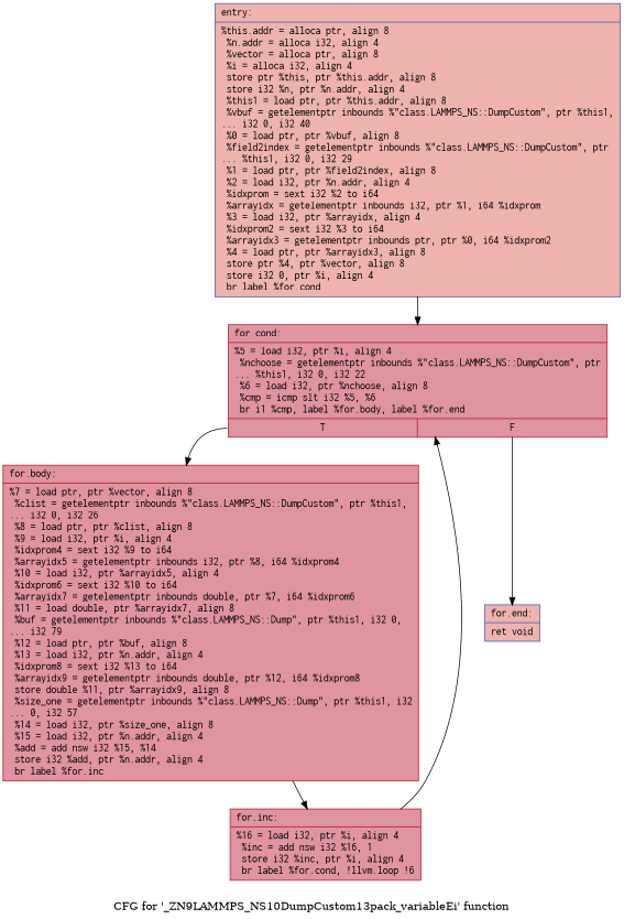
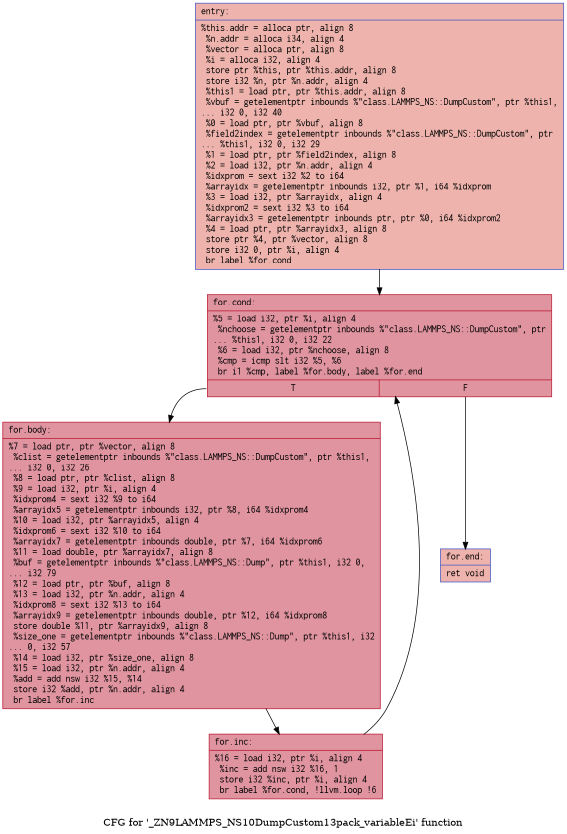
  digraph {
    label="CFG for '_ZN9LAMMPS_NS10DumpCustom13pack_variableEi' function"
    node [color="#b70d28ff" fillcolor="#b70d2870" fontname=Courier shape=record style=filled]
-   n1 [color="#3d50c3ff" fillcolor="#d6524470" label="{entry:\l|  %this.addr = alloca ptr, align 8\l  %n.addr = alloca i32, align 4\l  %vector = alloca ptr, align 8\l  %i = alloca i32, align 4\l  store ptr %this, ptr %this.addr, align 8\l  store i32 %n, ptr %n.addr, align 4\l  %this1 = load ptr, ptr %this.addr, align 8\l  %vbuf = getelementptr inbounds %\"class.LAMMPS_NS::DumpCustom\", ptr %this1,\l... i32 0, i32 40\l  %0 = load ptr, ptr %vbuf, align 8\l  %field2index = getelementptr inbounds %\"class.LAMMPS_NS::DumpCustom\", ptr\l... %this1, i32 0, i32 29\l  %1 = load ptr, ptr %field2index, align 8\l  %2 = load i32, ptr %n.addr, align 4\l  %idxprom = sext i32 %2 to i64\l  %arrayidx = getelementptr inbounds i32, ptr %1, i64 %idxprom\l  %3 = load i32, ptr %arrayidx, align 4\l  %idxprom2 = sext i32 %3 to i64\l  %arrayidx3 = getelementptr inbounds ptr, ptr %0, i64 %idxprom2\l  %4 = load ptr, ptr %arrayidx3, align 8\l  store ptr %4, ptr %vector, align 8\l  store i32 0, ptr %i, align 4\l  br label %for.cond\l}"]
+   n1 [color="#3d50c3ff" fillcolor="#d6524470" label="{entry:\l|  %this.addr = alloca ptr, align 8\l  %n.addr = alloca i34, align 4\l  %vector = alloca ptr, align 8\l  %i = alloca i32, align 4\l  store ptr %this, ptr %this.addr, align 8\l  store i32 %n, ptr %n.addr, align 4\l  %this1 = load ptr, ptr %this.addr, align 8\l  %vbuf = getelementptr inbounds %\"class.LAMMPS_NS::DumpCustom\", ptr %this1,\l... i32 0, i32 40\l  %0 = load ptr, ptr %vbuf, align 8\l  %field2index = getelementptr inbounds %\"class.LAMMPS_NS::DumpCustom\", ptr\l... %this1, i32 0, i32 29\l  %1 = load ptr, ptr %field2index, align 8\l  %2 = load i32, ptr %n.addr, align 4\l  %idxprom = sext i32 %2 to i64\l  %arrayidx = getelementptr inbounds i32, ptr %1, i64 %idxprom\l  %3 = load i32, ptr %arrayidx, align 4\l  %idxprom2 = sext i32 %3 to i64\l  %arrayidx3 = getelementptr inbounds ptr, ptr %0, i64 %idxprom2\l  %4 = load ptr, ptr %arrayidx3, align 8\l  store ptr %4, ptr %vector, align 8\l  store i32 0, ptr %i, align 4\l  br label %for.cond\l}"]
    n2 [label="{for.cond:\l|  %5 = load i32, ptr %i, align 4\l  %nchoose = getelementptr inbounds %\"class.LAMMPS_NS::DumpCustom\", ptr\l... %this1, i32 0, i32 22\l  %6 = load i32, ptr %nchoose, align 8\l  %cmp = icmp slt i32 %5, %6\l  br i1 %cmp, label %for.body, label %for.end\l|{<s0>T|<s1>F}}"]
    n3 [label="{for.body:\l|  %7 = load ptr, ptr %vector, align 8\l  %clist = getelementptr inbounds %\"class.LAMMPS_NS::DumpCustom\", ptr %this1,\l... i32 0, i32 26\l  %8 = load ptr, ptr %clist, align 8\l  %9 = load i32, ptr %i, align 4\l  %idxprom4 = sext i32 %9 to i64\l  %arrayidx5 = getelementptr inbounds i32, ptr %8, i64 %idxprom4\l  %10 = load i32, ptr %arrayidx5, align 4\l  %idxprom6 = sext i32 %10 to i64\l  %arrayidx7 = getelementptr inbounds double, ptr %7, i64 %idxprom6\l  %11 = load double, ptr %arrayidx7, align 8\l  %buf = getelementptr inbounds %\"class.LAMMPS_NS::Dump\", ptr %this1, i32 0,\l... i32 79\l  %12 = load ptr, ptr %buf, align 8\l  %13 = load i32, ptr %n.addr, align 4\l  %idxprom8 = sext i32 %13 to i64\l  %arrayidx9 = getelementptr inbounds double, ptr %12, i64 %idxprom8\l  store double %11, ptr %arrayidx9, align 8\l  %size_one = getelementptr inbounds %\"class.LAMMPS_NS::Dump\", ptr %this1, i32\l... 0, i32 57\l  %14 = load i32, ptr %size_one, align 8\l  %15 = load i32, ptr %n.addr, align 4\l  %add = add nsw i32 %15, %14\l  store i32 %add, ptr %n.addr, align 4\l  br label %for.inc\l}"]
    n4 [color="#3d50c3ff" fillcolor="#d6524470" label="{for.end:\l|  ret void\l}"]
    n5 [label="{for.inc:\l|  %16 = load i32, ptr %i, align 4\l  %inc = add nsw i32 %16, 1\l  store i32 %inc, ptr %i, align 4\l  br label %for.cond, !llvm.loop !6\l}"]
    n1 -> n2
    n2 -> n3 [tailport=s0]
    n2 -> n4 [tailport=s1]
    n3 -> n5
    n5 -> n2
  }
